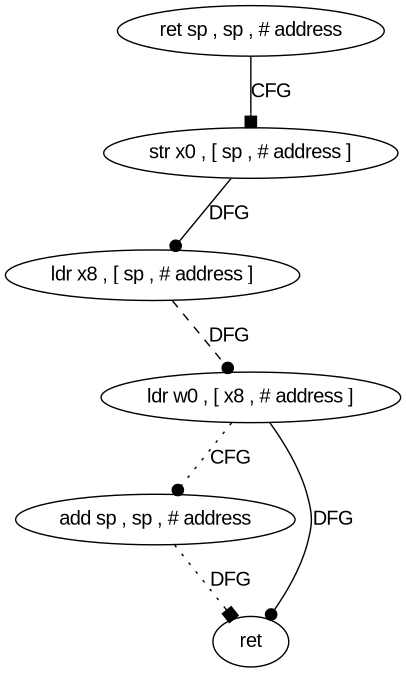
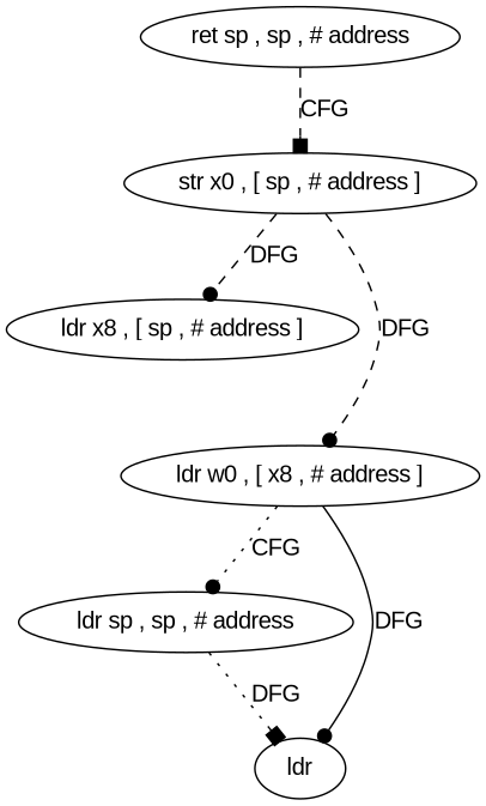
  digraph {
    fontname="Liberation Sans"
    node [fontname="Liberation Sans"]
    edge [arrowhead=dot fontname="Liberation Sans" style=dashed]
    n1 [label="ret sp , sp , # address"]
    n2 [label="str x0 , [ sp , # address ]"]
    n3 [label="ldr x8 , [ sp , # address ]"]
    n4 [label="ldr w0 , [ x8 , # address ]"]
-   n5 [label="add sp , sp , # address"]
-   n6 [label=ret]
-   n1 -> n2 [arrowhead=box label=CFG style=solid]
-   n2 -> n3 [label=DFG style=solid]
-   n3 -> n4 [label=DFG]
+   n5 [label="ldr sp , sp , # address"]
+   n6 [label=ldr]
+   n1 -> n2 [arrowhead=box label=CFG]
+   n2 -> n3 [label=DFG]
+   n2 -> n4 [label=DFG]
    n4 -> n5 [label=CFG style=dotted]
    n4 -> n6 [label=DFG style=solid]
    n5 -> n6 [arrowhead=box label=DFG style=dotted]
  }
